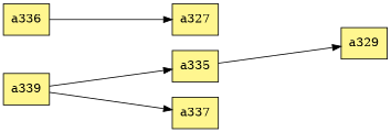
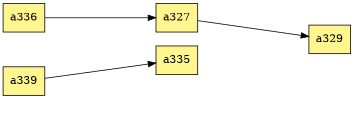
  digraph {
    rankdir=LR
    ranksep=2.0
    node [fillcolor=khaki1 shape=record style=filled]
    n1 [label="{a335}"]
    n2 [label="{a329}"]
    n3 [label="{a327}"]
-   n4 [label="{a337}"]
    n5 [label="{a339}"]
    n6 [label="{a336}"]
-   n1 -> n2
+   n3 -> n2
    n5 -> n1
-   n5 -> n4
    n6 -> n3
  }
